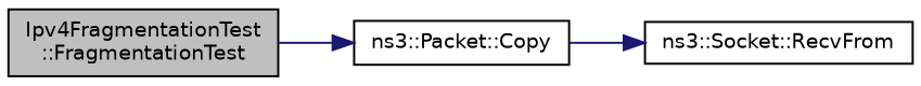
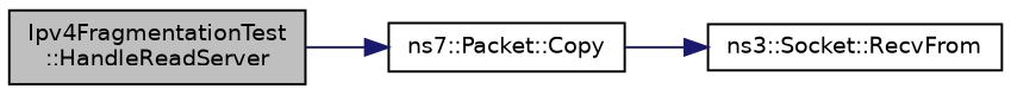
  digraph {
    rankdir=LR
    node [color=black fillcolor=white fontname=Helvetica fontsize=10 shape=record style=filled]
    edge [color=midnightblue fontname=Helvetica fontsize=10 labelfontname=Helvetica labelfontsize=10 style=solid]
-   n1 [fillcolor=grey75 fontcolor=black height=0.2 label="Ipv4FragmentationTest\l::FragmentationTest" width=0.4]
-   n2 [height=0.2 label="ns3::Packet::Copy" width=0.4]
+   n1 [fillcolor=grey75 fontcolor=black height=0.2 label="Ipv4FragmentationTest\l::HandleReadServer" width=0.4]
+   n2 [height=0.2 label="ns7::Packet::Copy" width=0.4]
    n3 [height=0.2 label="ns3::Socket::RecvFrom" width=0.4]
    n1 -> n2
    n2 -> n3
  }
